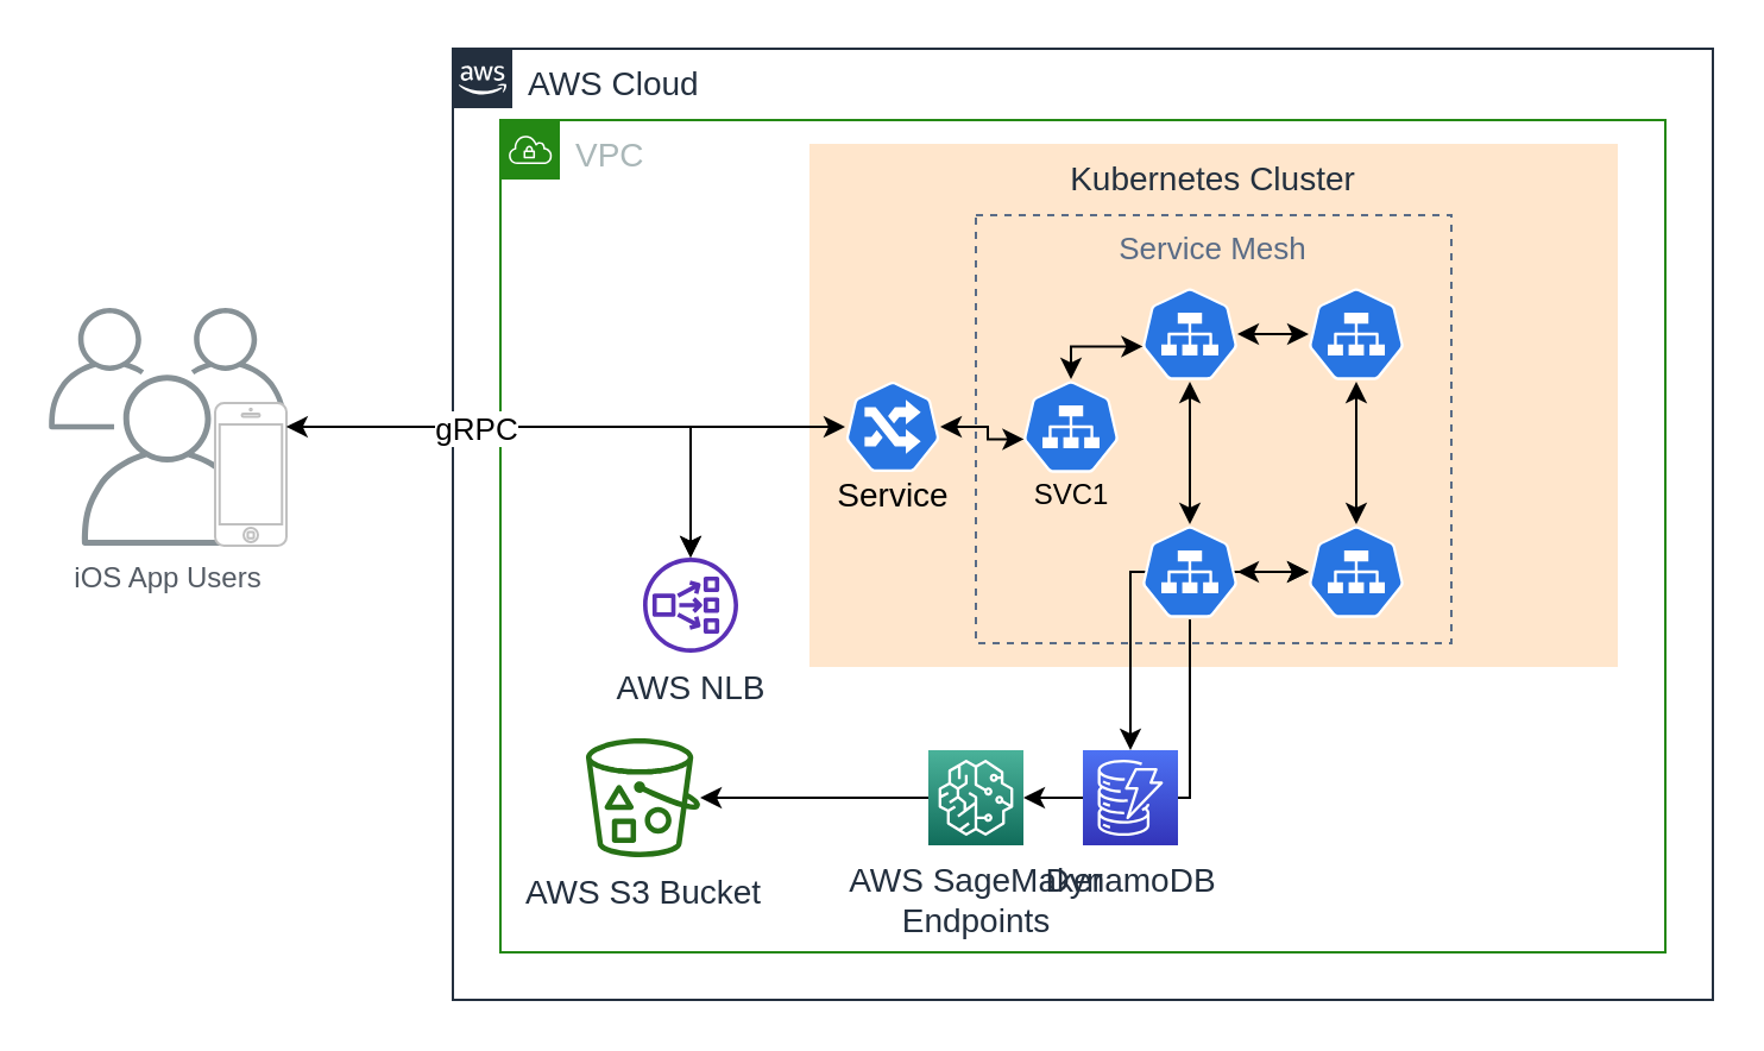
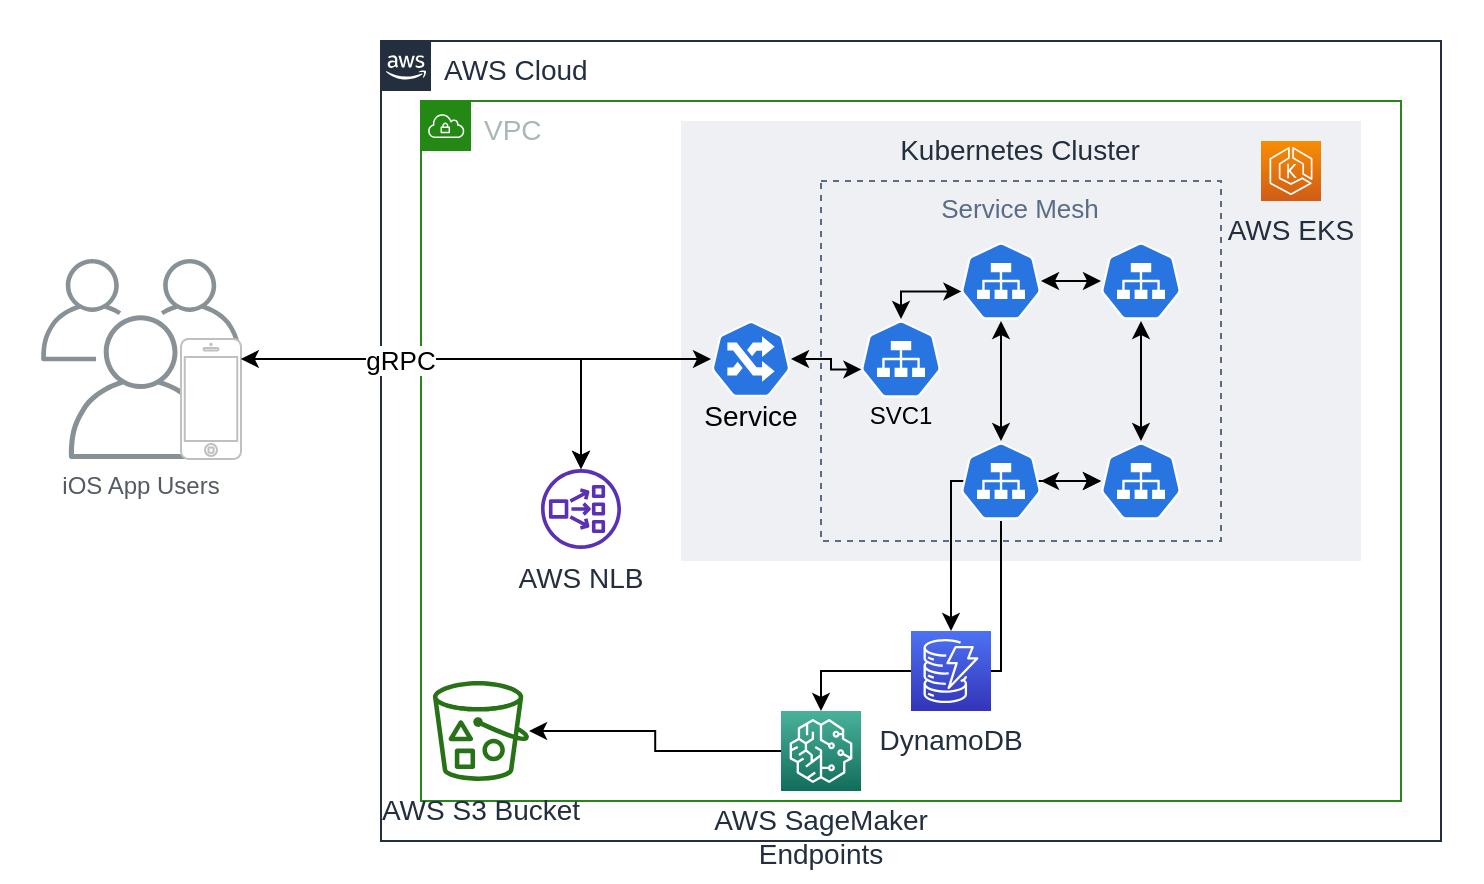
  <mxCell id="0" />
  <mxCell id="1" parent="0" />
  <mxCell id="2" value="&lt;font style=&quot;font-size: 14px&quot;&gt;AWS Cloud&lt;/font&gt;" style="points=[[0,0],[0.25,0],[0.5,0],[0.75,0],[1,0],[1,0.25],[1,0.5],[1,0.75],[1,1],[0.75,1],[0.5,1],[0.25,1],[0,1],[0,0.75],[0,0.5],[0,0.25]];outlineConnect=0;gradientColor=none;html=1;whiteSpace=wrap;fontSize=12;fontStyle=0;shape=mxgraph.aws4.group;grIcon=mxgraph.aws4.group_aws_cloud_alt;strokeColor=#232F3E;fillColor=none;verticalAlign=top;align=left;spacingLeft=30;fontColor=#232F3E;dashed=0;" parent="1" vertex="1"><mxGeometry x="190" y="20" width="530" height="400" as="geometry" /></mxCell>
  <mxCell id="3" value="&lt;font style=&quot;font-size: 14px&quot;&gt;VPC&lt;/font&gt;" style="points=[[0,0],[0.25,0],[0.5,0],[0.75,0],[1,0],[1,0.25],[1,0.5],[1,0.75],[1,1],[0.75,1],[0.5,1],[0.25,1],[0,1],[0,0.75],[0,0.5],[0,0.25]];outlineConnect=0;gradientColor=none;html=1;whiteSpace=wrap;fontSize=12;fontStyle=0;shape=mxgraph.aws4.group;grIcon=mxgraph.aws4.group_vpc;strokeColor=#248814;fillColor=none;verticalAlign=top;align=left;spacingLeft=30;fontColor=#AAB7B8;dashed=0;" parent="1" vertex="1"><mxGeometry x="210" y="50" width="490" height="350" as="geometry" /></mxCell>
  <mxCell id="4" value="" style="group" parent="1" vertex="1" connectable="0"><mxGeometry x="20" y="129" width="100" height="100" as="geometry" /></mxCell>
  <mxCell id="5" value="iOS App Users" style="outlineConnect=0;gradientColor=none;fontColor=#545B64;strokeColor=none;fillColor=#879196;dashed=0;verticalLabelPosition=bottom;verticalAlign=top;align=center;html=1;fontSize=12;fontStyle=0;aspect=fixed;shape=mxgraph.aws4.illustration_users;pointerEvents=1" parent="4" vertex="1"><mxGeometry width="100" height="100" as="geometry" /></mxCell>
  <mxCell id="6" value="" style="html=1;verticalLabelPosition=bottom;labelBackgroundColor=#ffffff;verticalAlign=top;shadow=0;dashed=0;strokeWidth=1;shape=mxgraph.ios7.misc.iphone;strokeColor=#c0c0c0;" parent="4" vertex="1"><mxGeometry x="70" y="40" width="30" height="60" as="geometry" /></mxCell>
  <mxCell id="7" value="&lt;font style=&quot;font-size: 14px&quot;&gt;AWS NLB&lt;/font&gt;" style="outlineConnect=0;fontColor=#232F3E;gradientColor=none;fillColor=#5A30B5;strokeColor=none;dashed=0;verticalLabelPosition=bottom;verticalAlign=top;align=center;html=1;fontSize=12;fontStyle=0;aspect=fixed;pointerEvents=1;shape=mxgraph.aws4.network_load_balancer;" parent="1" vertex="1"><mxGeometry x="270" y="234" width="40" height="40" as="geometry" /></mxCell>
- <mxCell id="8" value="Kubernetes Cluster" style="fillColor=#ffe6cc;strokeColor=none;dashed=0;verticalAlign=top;fontStyle=0;fontColor=#232F3D;fontSize=14;" parent="1" vertex="1"><mxGeometry x="340" y="60" width="340" height="220" as="geometry" /></mxCell>
+ <mxCell id="8" value="Kubernetes Cluster" style="fillColor=#EFF0F3;strokeColor=none;dashed=0;verticalAlign=top;fontStyle=0;fontColor=#232F3D;fontSize=14;" parent="1" vertex="1"><mxGeometry x="340" y="60" width="340" height="220" as="geometry" /></mxCell>
+ <mxCell id="9" value="&lt;font style=&quot;font-size: 14px&quot;&gt;AWS EKS&lt;/font&gt;" style="outlineConnect=0;fontColor=#232F3E;gradientColor=#F78E04;gradientDirection=north;fillColor=#D05C17;strokeColor=#ffffff;dashed=0;verticalLabelPosition=bottom;verticalAlign=top;align=center;html=1;fontSize=12;fontStyle=0;aspect=fixed;shape=mxgraph.aws4.resourceIcon;resIcon=mxgraph.aws4.eks;" parent="1" vertex="1"><mxGeometry x="630" y="70" width="30" height="30" as="geometry" /></mxCell>
  <mxCell id="10" style="edgeStyle=orthogonalEdgeStyle;rounded=0;orthogonalLoop=1;jettySize=auto;html=1;startArrow=classic;startFill=1;" parent="1" source="12" target="7" edge="1"><mxGeometry relative="1" as="geometry" /></mxCell>
  <mxCell id="11" value="" style="group" parent="1" vertex="1" connectable="0"><mxGeometry x="350" y="160" width="55" height="58" as="geometry" /></mxCell>
  <mxCell id="12" value="" style="html=1;dashed=0;whitespace=wrap;fillColor=#2875E2;strokeColor=#ffffff;points=[[0.005,0.63,0],[0.1,0.2,0],[0.9,0.2,0],[0.5,0,0],[0.995,0.63,0],[0.72,0.99,0],[0.5,1,0],[0.28,0.99,0]];shape=mxgraph.kubernetes.icon;prIcon=ing" parent="11" vertex="1"><mxGeometry x="5" width="40" height="38" as="geometry" /></mxCell>
  <mxCell id="13" value="&lt;font style=&quot;font-size: 14px&quot;&gt;Service&lt;/font&gt;" style="text;html=1;align=center;verticalAlign=middle;resizable=0;points=[];autosize=1;" parent="11" vertex="1"><mxGeometry x="-5" y="38" width="60" height="20" as="geometry" /></mxCell>
  <mxCell id="14" value="Service Mesh" style="fillColor=none;strokeColor=#5A6C86;dashed=1;verticalAlign=top;fontStyle=0;fontColor=#5A6C86;fontSize=13;" parent="1" vertex="1"><mxGeometry x="410" y="90" width="200" height="180" as="geometry" /></mxCell>
  <mxCell id="15" style="edgeStyle=orthogonalEdgeStyle;rounded=0;orthogonalLoop=1;jettySize=auto;html=1;entryX=0.5;entryY=0;entryDx=0;entryDy=0;entryPerimeter=0;startArrow=classic;startFill=1;" parent="1" source="16" target="24" edge="1"><mxGeometry relative="1" as="geometry" /></mxCell>
  <mxCell id="16" value="" style="html=1;dashed=0;whitespace=wrap;fillColor=#2875E2;strokeColor=#ffffff;points=[[0.005,0.63,0],[0.1,0.2,0],[0.9,0.2,0],[0.5,0,0],[0.995,0.63,0],[0.72,0.99,0],[0.5,1,0],[0.28,0.99,0]];shape=mxgraph.kubernetes.icon;prIcon=svc" parent="1" vertex="1"><mxGeometry x="480" y="120" width="40" height="40" as="geometry" /></mxCell>
  <mxCell id="17" style="edgeStyle=orthogonalEdgeStyle;rounded=0;orthogonalLoop=1;jettySize=auto;html=1;startArrow=classic;startFill=1;" parent="1" source="18" target="16" edge="1"><mxGeometry relative="1" as="geometry" /></mxCell>
  <mxCell id="18" value="" style="html=1;dashed=0;whitespace=wrap;fillColor=#2875E2;strokeColor=#ffffff;points=[[0.005,0.63,0],[0.1,0.2,0],[0.9,0.2,0],[0.5,0,0],[0.995,0.63,0],[0.72,0.99,0],[0.5,1,0],[0.28,0.99,0]];shape=mxgraph.kubernetes.icon;prIcon=svc" parent="1" vertex="1"><mxGeometry x="550" y="120" width="40" height="40" as="geometry" /></mxCell>
  <mxCell id="19" style="edgeStyle=orthogonalEdgeStyle;rounded=0;orthogonalLoop=1;jettySize=auto;html=1;entryX=0.5;entryY=1;entryDx=0;entryDy=0;entryPerimeter=0;startArrow=classic;startFill=1;" parent="1" source="21" target="18" edge="1"><mxGeometry relative="1" as="geometry" /></mxCell>
  <mxCell id="20" style="edgeStyle=orthogonalEdgeStyle;rounded=0;orthogonalLoop=1;jettySize=auto;html=1;startArrow=classic;startFill=1;" parent="1" source="21" target="31" edge="1"><mxGeometry relative="1" as="geometry" /></mxCell>
  <mxCell id="21" value="" style="html=1;dashed=0;whitespace=wrap;fillColor=#2875E2;strokeColor=#ffffff;points=[[0.005,0.63,0],[0.1,0.2,0],[0.9,0.2,0],[0.5,0,0],[0.995,0.63,0],[0.72,0.99,0],[0.5,1,0],[0.28,0.99,0]];shape=mxgraph.kubernetes.icon;prIcon=svc" parent="1" vertex="1"><mxGeometry x="550" y="220" width="40" height="40" as="geometry" /></mxCell>
  <mxCell id="22" style="edgeStyle=orthogonalEdgeStyle;rounded=0;orthogonalLoop=1;jettySize=auto;html=1;startArrow=classic;startFill=1;" parent="1" source="24" target="21" edge="1"><mxGeometry relative="1" as="geometry" /></mxCell>
  <mxCell id="23" style="edgeStyle=orthogonalEdgeStyle;rounded=0;orthogonalLoop=1;jettySize=auto;html=1;" edge="1" parent="1" source="24" target="30"><mxGeometry relative="1" as="geometry"><Array as="points"><mxPoint x="500" y="335" /></Array></mxGeometry></mxCell>
  <mxCell id="24" value="" style="html=1;dashed=0;whitespace=wrap;fillColor=#2875E2;strokeColor=#ffffff;points=[[0.005,0.63,0],[0.1,0.2,0],[0.9,0.2,0],[0.5,0,0],[0.995,0.63,0],[0.72,0.99,0],[0.5,1,0],[0.28,0.99,0]];shape=mxgraph.kubernetes.icon;prIcon=svc" parent="1" vertex="1"><mxGeometry x="480" y="220" width="40" height="40" as="geometry" /></mxCell>
  <mxCell id="25" style="edgeStyle=orthogonalEdgeStyle;rounded=0;orthogonalLoop=1;jettySize=auto;html=1;entryX=0.005;entryY=0.63;entryDx=0;entryDy=0;entryPerimeter=0;startArrow=classic;startFill=1;" parent="1" source="26" target="16" edge="1"><mxGeometry relative="1" as="geometry"><Array as="points"><mxPoint x="450" y="145" /></Array></mxGeometry></mxCell>
  <mxCell id="26" value="" style="html=1;dashed=0;whitespace=wrap;fillColor=#2875E2;strokeColor=#ffffff;points=[[0.005,0.63,0],[0.1,0.2,0],[0.9,0.2,0],[0.5,0,0],[0.995,0.63,0],[0.72,0.99,0],[0.5,1,0],[0.28,0.99,0]];shape=mxgraph.kubernetes.icon;prIcon=svc" parent="1" vertex="1"><mxGeometry x="430" y="159" width="40" height="40" as="geometry" /></mxCell>
  <mxCell id="27" style="edgeStyle=orthogonalEdgeStyle;rounded=0;orthogonalLoop=1;jettySize=auto;html=1;entryX=0.005;entryY=0.63;entryDx=0;entryDy=0;entryPerimeter=0;startArrow=classic;startFill=1;" parent="1" source="12" target="26" edge="1"><mxGeometry relative="1" as="geometry" /></mxCell>
  <mxCell id="28" value="&lt;font style=&quot;font-size: 12px&quot;&gt;SVC1&lt;/font&gt;" style="text;html=1;align=center;verticalAlign=middle;resizable=0;points=[];autosize=1;" parent="1" vertex="1"><mxGeometry x="425" y="198" width="50" height="20" as="geometry" /></mxCell>
  <mxCell id="29" style="edgeStyle=orthogonalEdgeStyle;rounded=0;orthogonalLoop=1;jettySize=auto;html=1;" edge="1" parent="1" source="30" target="32"><mxGeometry relative="1" as="geometry" /></mxCell>
- <mxCell id="30" value="&lt;font style=&quot;font-size: 14px&quot;&gt;AWS SageMaker&lt;br&gt;Endpoints&lt;/font&gt;" style="outlineConnect=0;fontColor=#232F3E;gradientColor=#4AB29A;gradientDirection=north;fillColor=#116D5B;strokeColor=#ffffff;dashed=0;verticalLabelPosition=bottom;verticalAlign=top;align=center;html=1;fontSize=12;fontStyle=0;aspect=fixed;shape=mxgraph.aws4.resourceIcon;resIcon=mxgraph.aws4.sagemaker;" parent="1" vertex="1"><mxGeometry x="390" y="315" width="40" height="40" as="geometry" /></mxCell>
+ <mxCell id="30" value="&lt;font style=&quot;font-size: 14px&quot;&gt;AWS SageMaker&lt;br&gt;Endpoints&lt;/font&gt;" style="outlineConnect=0;fontColor=#232F3E;gradientColor=#4AB29A;gradientDirection=north;fillColor=#116D5B;strokeColor=#ffffff;dashed=0;verticalLabelPosition=bottom;verticalAlign=top;align=center;html=1;fontSize=12;fontStyle=0;aspect=fixed;shape=mxgraph.aws4.resourceIcon;resIcon=mxgraph.aws4.sagemaker;" parent="1" vertex="1"><mxGeometry x="390" y="355" width="40" height="40" as="geometry" /></mxCell>
  <mxCell id="31" value="&lt;font style=&quot;font-size: 14px&quot;&gt;DynamoDB&lt;/font&gt;" style="outlineConnect=0;fontColor=#232F3E;gradientColor=#4D72F3;gradientDirection=north;fillColor=#3334B9;strokeColor=#ffffff;dashed=0;verticalLabelPosition=bottom;verticalAlign=top;align=center;html=1;fontSize=12;fontStyle=0;aspect=fixed;shape=mxgraph.aws4.resourceIcon;resIcon=mxgraph.aws4.dynamodb;" parent="1" vertex="1"><mxGeometry x="455" y="315" width="40" height="40" as="geometry" /></mxCell>
- <mxCell id="32" value="&lt;font style=&quot;font-size: 14px&quot;&gt;AWS S3 Bucket&lt;/font&gt;" style="outlineConnect=0;fontColor=#232F3E;gradientColor=none;fillColor=#277116;strokeColor=none;dashed=0;verticalLabelPosition=bottom;verticalAlign=top;align=center;html=1;fontSize=12;fontStyle=0;aspect=fixed;pointerEvents=1;shape=mxgraph.aws4.bucket_with_objects;" parent="1" vertex="1"><mxGeometry x="245.96" y="310" width="48.08" height="50" as="geometry" /></mxCell>
+ <mxCell id="32" value="&lt;font style=&quot;font-size: 14px&quot;&gt;AWS S3 Bucket&lt;/font&gt;" style="outlineConnect=0;fontColor=#232F3E;gradientColor=none;fillColor=#277116;strokeColor=none;dashed=0;verticalLabelPosition=bottom;verticalAlign=top;align=center;html=1;fontSize=12;fontStyle=0;aspect=fixed;pointerEvents=1;shape=mxgraph.aws4.bucket_with_objects;" parent="1" vertex="1"><mxGeometry x="215.96" y="340" width="48.08" height="50" as="geometry" /></mxCell>
  <mxCell id="33" style="edgeStyle=orthogonalEdgeStyle;rounded=0;orthogonalLoop=1;jettySize=auto;html=1;startArrow=classic;startFill=1;" parent="1" source="5" target="7" edge="1"><mxGeometry relative="1" as="geometry" /></mxCell>
  <mxCell id="34" value="&lt;font style=&quot;font-size: 13px&quot;&gt;gRPC&lt;/font&gt;" style="edgeLabel;html=1;align=center;verticalAlign=middle;resizable=0;points=[];" parent="33" vertex="1" connectable="0"><mxGeometry x="-0.293" y="-2" relative="1" as="geometry"><mxPoint y="-2" as="offset" /></mxGeometry></mxCell>
